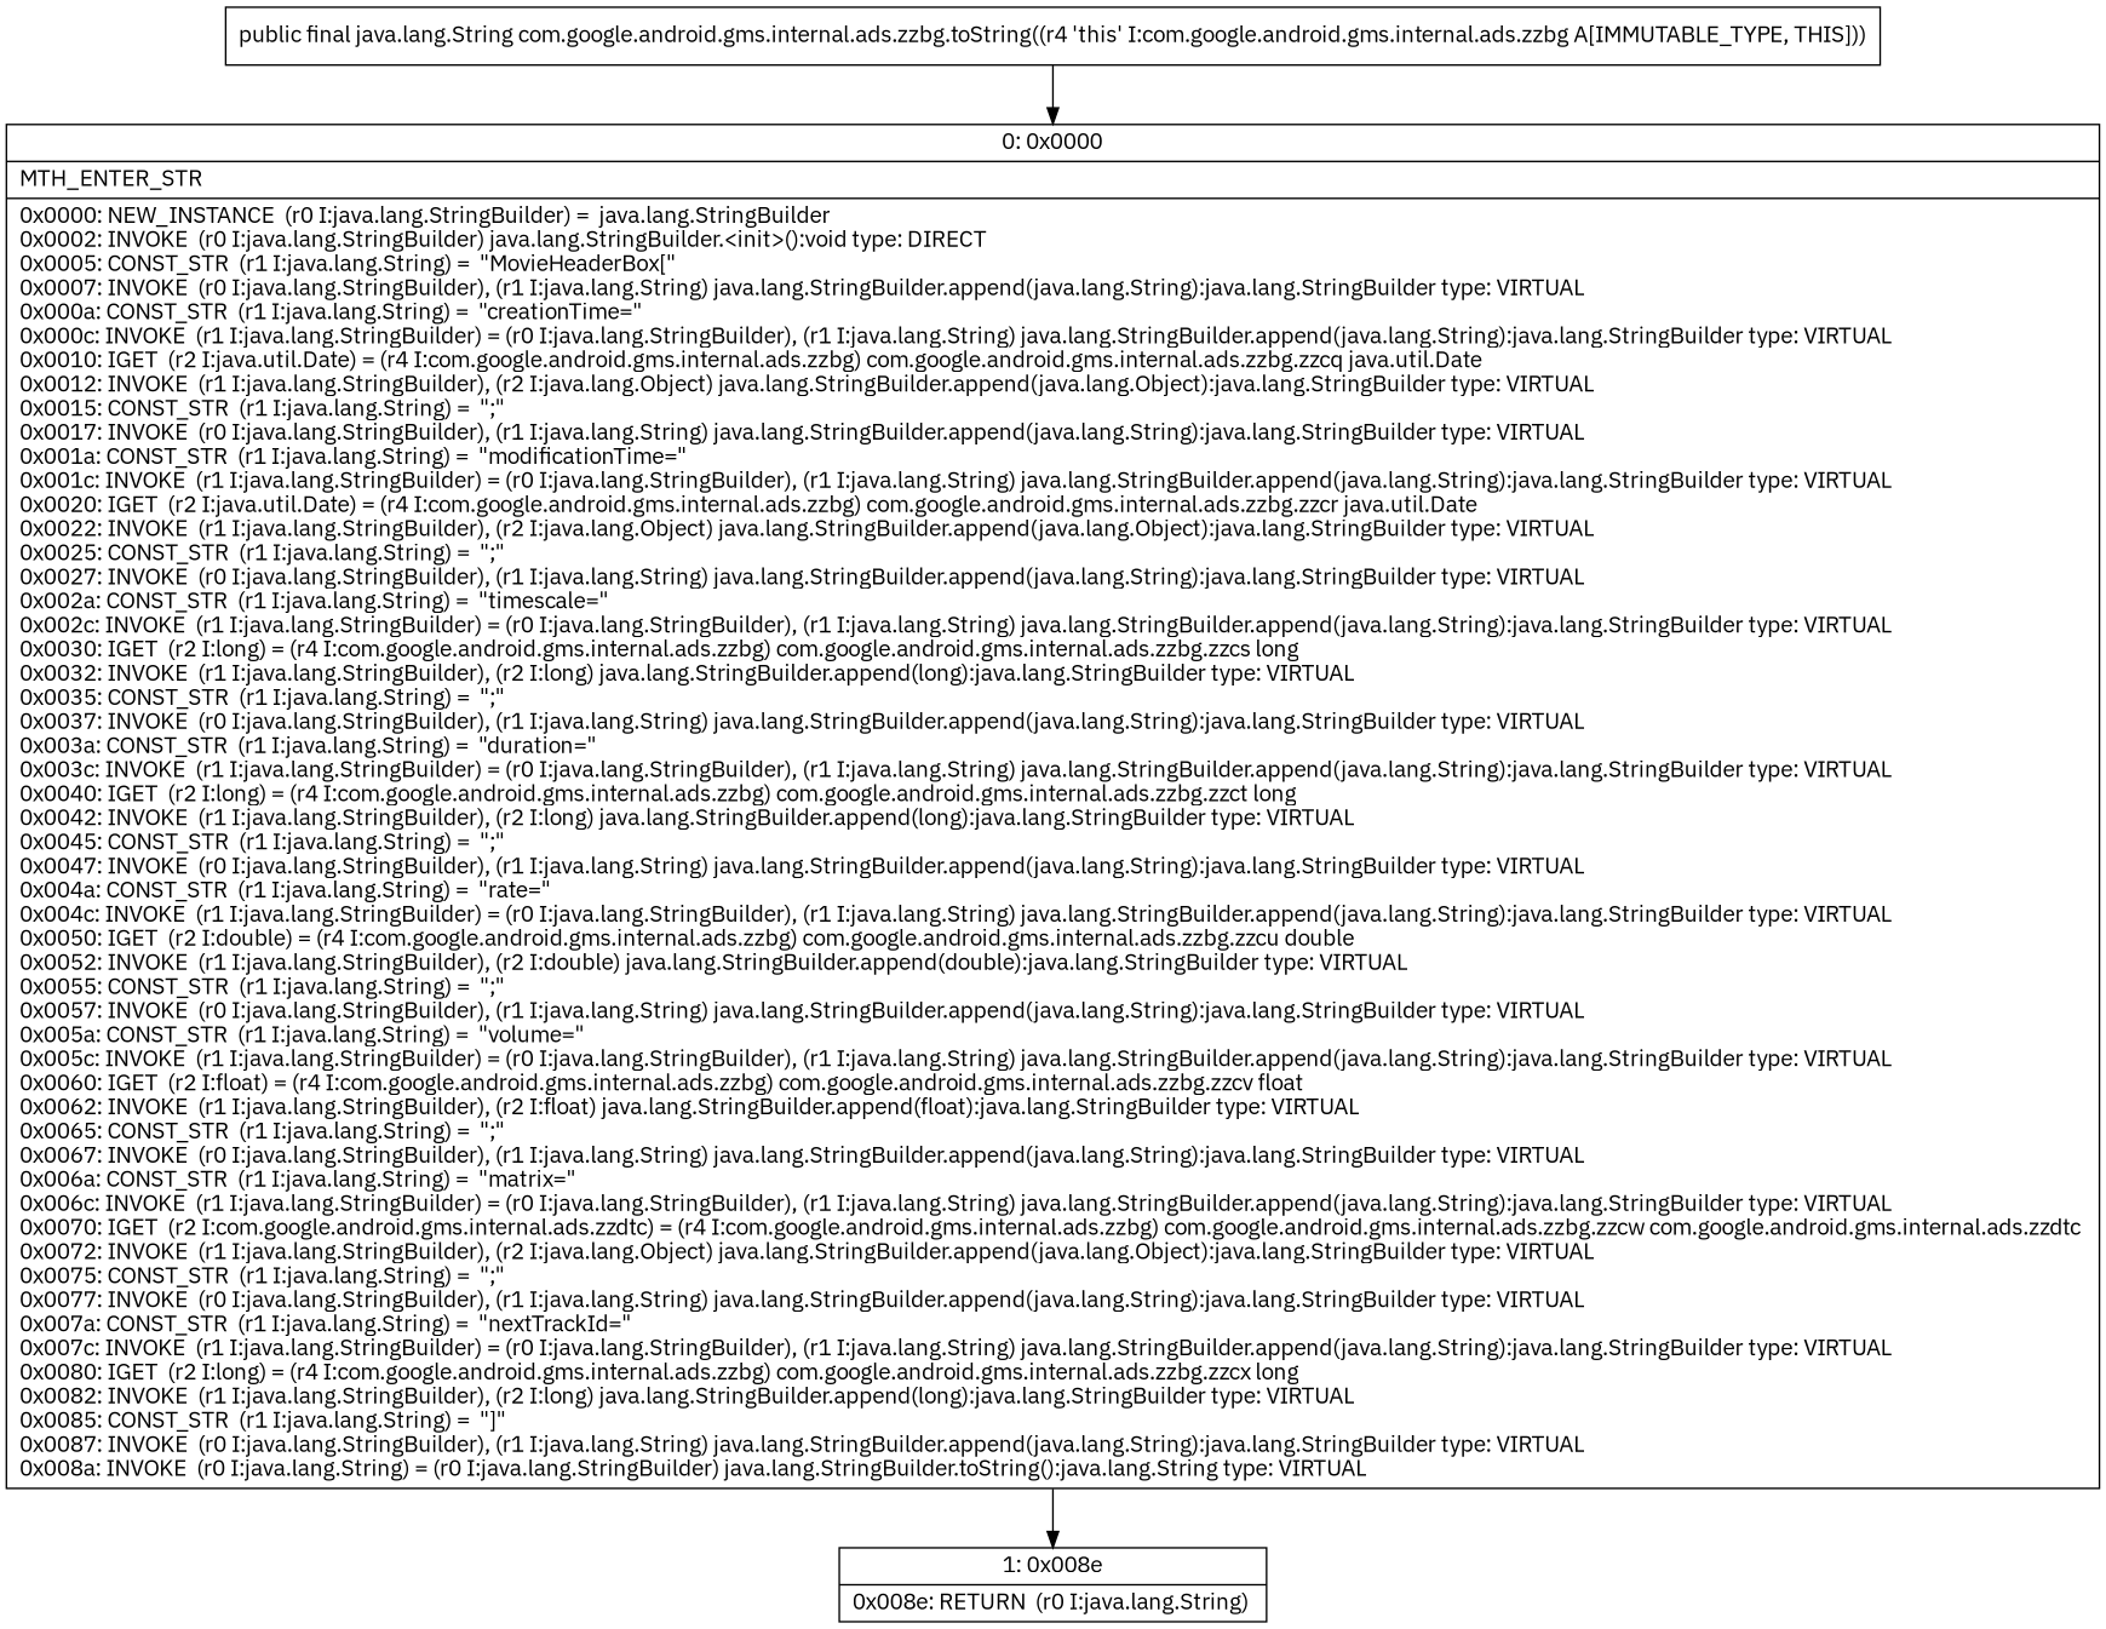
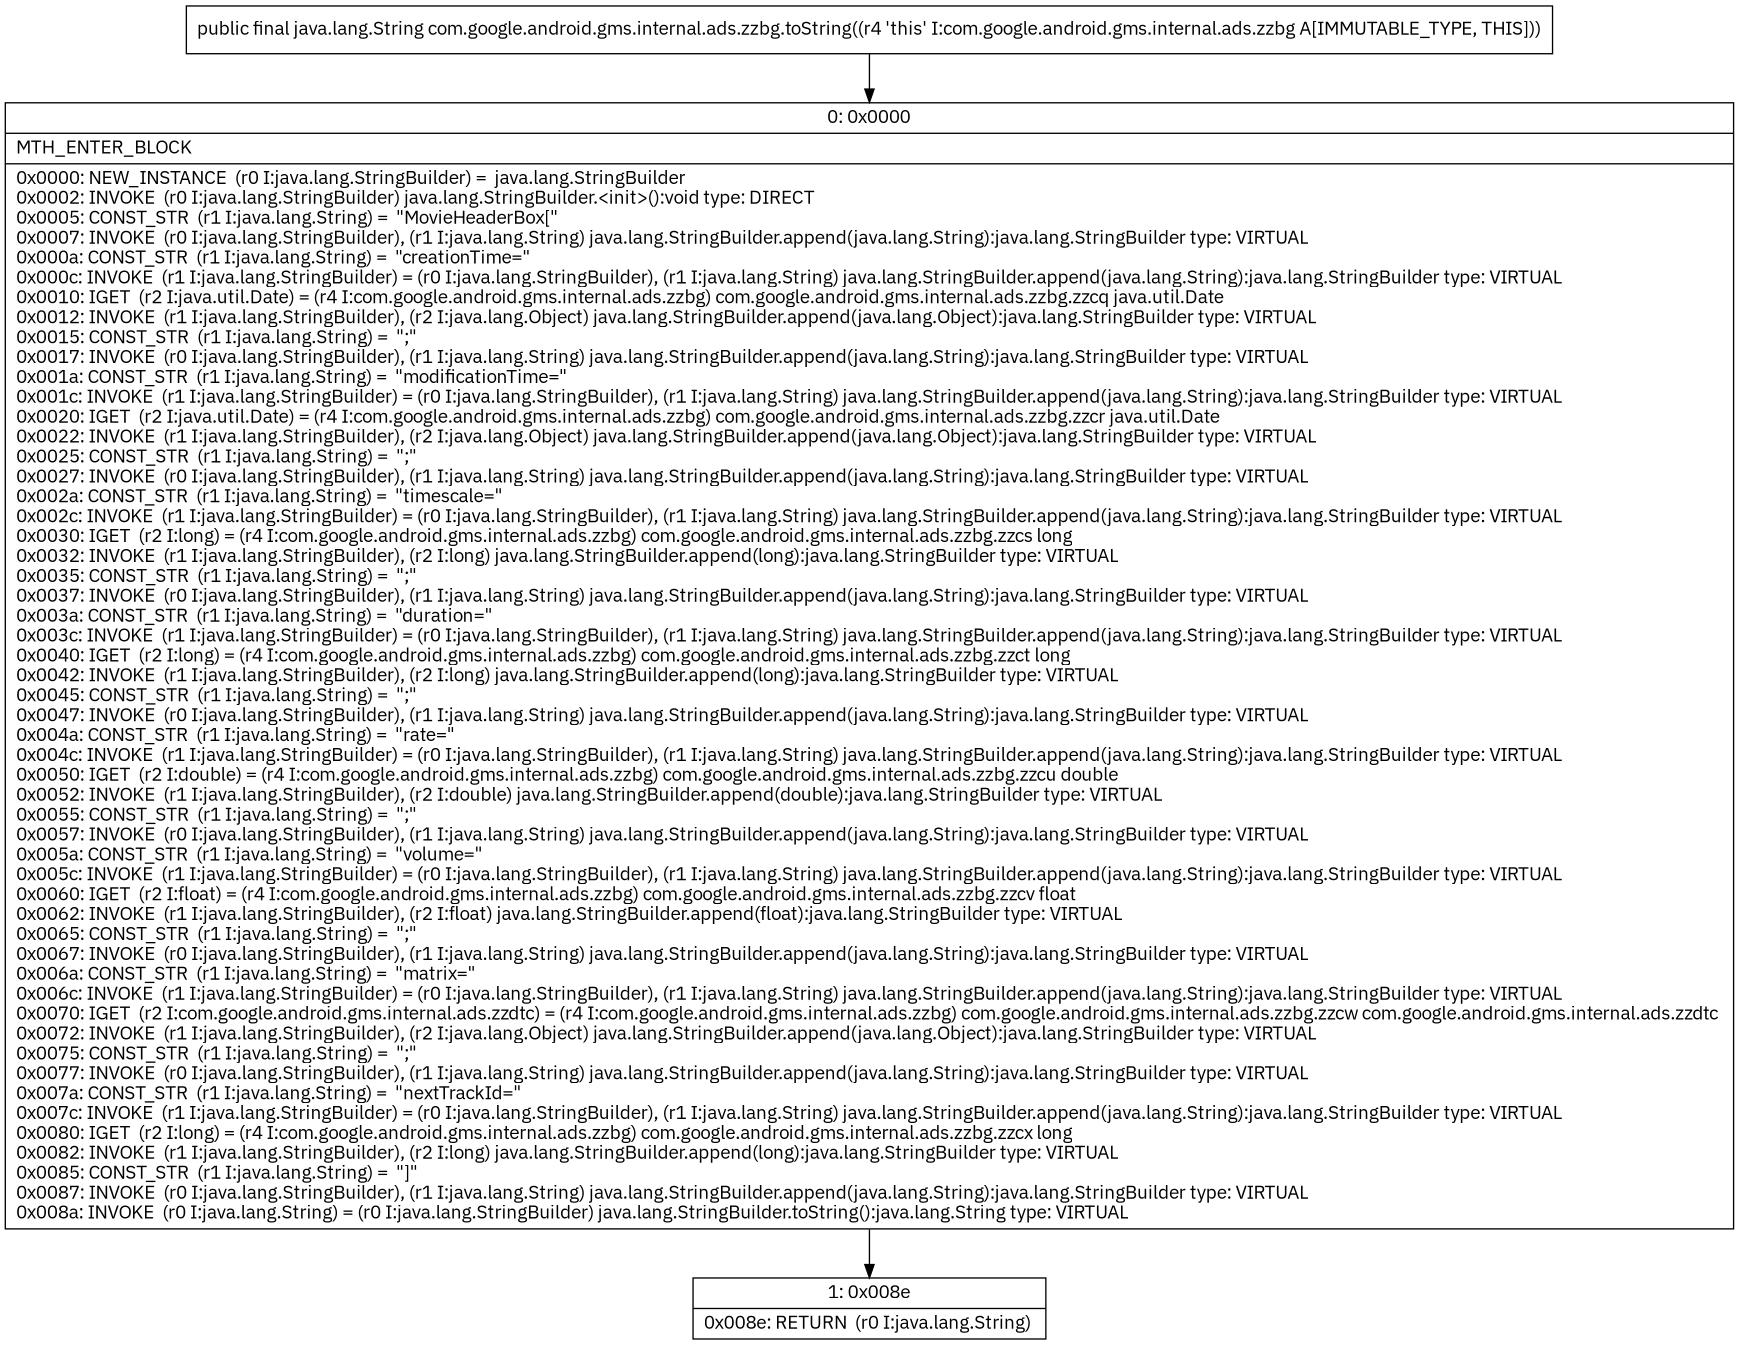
  digraph {
    fontname="IBM Plex Sans"
    node [shape=record fontname="IBM Plex Sans"]
    edge [fontname="IBM Plex Sans"]
-   n1 [label="{0\:\ 0x0000|MTH_ENTER_STR\l|0x0000: NEW_INSTANCE  (r0 I:java.lang.StringBuilder) =  java.lang.StringBuilder \l0x0002: INVOKE  (r0 I:java.lang.StringBuilder) java.lang.StringBuilder.\<init\>():void type: DIRECT \l0x0005: CONST_STR  (r1 I:java.lang.String) =  \"MovieHeaderBox[\" \l0x0007: INVOKE  (r0 I:java.lang.StringBuilder), (r1 I:java.lang.String) java.lang.StringBuilder.append(java.lang.String):java.lang.StringBuilder type: VIRTUAL \l0x000a: CONST_STR  (r1 I:java.lang.String) =  \"creationTime=\" \l0x000c: INVOKE  (r1 I:java.lang.StringBuilder) = (r0 I:java.lang.StringBuilder), (r1 I:java.lang.String) java.lang.StringBuilder.append(java.lang.String):java.lang.StringBuilder type: VIRTUAL \l0x0010: IGET  (r2 I:java.util.Date) = (r4 I:com.google.android.gms.internal.ads.zzbg) com.google.android.gms.internal.ads.zzbg.zzcq java.util.Date \l0x0012: INVOKE  (r1 I:java.lang.StringBuilder), (r2 I:java.lang.Object) java.lang.StringBuilder.append(java.lang.Object):java.lang.StringBuilder type: VIRTUAL \l0x0015: CONST_STR  (r1 I:java.lang.String) =  \";\" \l0x0017: INVOKE  (r0 I:java.lang.StringBuilder), (r1 I:java.lang.String) java.lang.StringBuilder.append(java.lang.String):java.lang.StringBuilder type: VIRTUAL \l0x001a: CONST_STR  (r1 I:java.lang.String) =  \"modificationTime=\" \l0x001c: INVOKE  (r1 I:java.lang.StringBuilder) = (r0 I:java.lang.StringBuilder), (r1 I:java.lang.String) java.lang.StringBuilder.append(java.lang.String):java.lang.StringBuilder type: VIRTUAL \l0x0020: IGET  (r2 I:java.util.Date) = (r4 I:com.google.android.gms.internal.ads.zzbg) com.google.android.gms.internal.ads.zzbg.zzcr java.util.Date \l0x0022: INVOKE  (r1 I:java.lang.StringBuilder), (r2 I:java.lang.Object) java.lang.StringBuilder.append(java.lang.Object):java.lang.StringBuilder type: VIRTUAL \l0x0025: CONST_STR  (r1 I:java.lang.String) =  \";\" \l0x0027: INVOKE  (r0 I:java.lang.StringBuilder), (r1 I:java.lang.String) java.lang.StringBuilder.append(java.lang.String):java.lang.StringBuilder type: VIRTUAL \l0x002a: CONST_STR  (r1 I:java.lang.String) =  \"timescale=\" \l0x002c: INVOKE  (r1 I:java.lang.StringBuilder) = (r0 I:java.lang.StringBuilder), (r1 I:java.lang.String) java.lang.StringBuilder.append(java.lang.String):java.lang.StringBuilder type: VIRTUAL \l0x0030: IGET  (r2 I:long) = (r4 I:com.google.android.gms.internal.ads.zzbg) com.google.android.gms.internal.ads.zzbg.zzcs long \l0x0032: INVOKE  (r1 I:java.lang.StringBuilder), (r2 I:long) java.lang.StringBuilder.append(long):java.lang.StringBuilder type: VIRTUAL \l0x0035: CONST_STR  (r1 I:java.lang.String) =  \";\" \l0x0037: INVOKE  (r0 I:java.lang.StringBuilder), (r1 I:java.lang.String) java.lang.StringBuilder.append(java.lang.String):java.lang.StringBuilder type: VIRTUAL \l0x003a: CONST_STR  (r1 I:java.lang.String) =  \"duration=\" \l0x003c: INVOKE  (r1 I:java.lang.StringBuilder) = (r0 I:java.lang.StringBuilder), (r1 I:java.lang.String) java.lang.StringBuilder.append(java.lang.String):java.lang.StringBuilder type: VIRTUAL \l0x0040: IGET  (r2 I:long) = (r4 I:com.google.android.gms.internal.ads.zzbg) com.google.android.gms.internal.ads.zzbg.zzct long \l0x0042: INVOKE  (r1 I:java.lang.StringBuilder), (r2 I:long) java.lang.StringBuilder.append(long):java.lang.StringBuilder type: VIRTUAL \l0x0045: CONST_STR  (r1 I:java.lang.String) =  \";\" \l0x0047: INVOKE  (r0 I:java.lang.StringBuilder), (r1 I:java.lang.String) java.lang.StringBuilder.append(java.lang.String):java.lang.StringBuilder type: VIRTUAL \l0x004a: CONST_STR  (r1 I:java.lang.String) =  \"rate=\" \l0x004c: INVOKE  (r1 I:java.lang.StringBuilder) = (r0 I:java.lang.StringBuilder), (r1 I:java.lang.String) java.lang.StringBuilder.append(java.lang.String):java.lang.StringBuilder type: VIRTUAL \l0x0050: IGET  (r2 I:double) = (r4 I:com.google.android.gms.internal.ads.zzbg) com.google.android.gms.internal.ads.zzbg.zzcu double \l0x0052: INVOKE  (r1 I:java.lang.StringBuilder), (r2 I:double) java.lang.StringBuilder.append(double):java.lang.StringBuilder type: VIRTUAL \l0x0055: CONST_STR  (r1 I:java.lang.String) =  \";\" \l0x0057: INVOKE  (r0 I:java.lang.StringBuilder), (r1 I:java.lang.String) java.lang.StringBuilder.append(java.lang.String):java.lang.StringBuilder type: VIRTUAL \l0x005a: CONST_STR  (r1 I:java.lang.String) =  \"volume=\" \l0x005c: INVOKE  (r1 I:java.lang.StringBuilder) = (r0 I:java.lang.StringBuilder), (r1 I:java.lang.String) java.lang.StringBuilder.append(java.lang.String):java.lang.StringBuilder type: VIRTUAL \l0x0060: IGET  (r2 I:float) = (r4 I:com.google.android.gms.internal.ads.zzbg) com.google.android.gms.internal.ads.zzbg.zzcv float \l0x0062: INVOKE  (r1 I:java.lang.StringBuilder), (r2 I:float) java.lang.StringBuilder.append(float):java.lang.StringBuilder type: VIRTUAL \l0x0065: CONST_STR  (r1 I:java.lang.String) =  \";\" \l0x0067: INVOKE  (r0 I:java.lang.StringBuilder), (r1 I:java.lang.String) java.lang.StringBuilder.append(java.lang.String):java.lang.StringBuilder type: VIRTUAL \l0x006a: CONST_STR  (r1 I:java.lang.String) =  \"matrix=\" \l0x006c: INVOKE  (r1 I:java.lang.StringBuilder) = (r0 I:java.lang.StringBuilder), (r1 I:java.lang.String) java.lang.StringBuilder.append(java.lang.String):java.lang.StringBuilder type: VIRTUAL \l0x0070: IGET  (r2 I:com.google.android.gms.internal.ads.zzdtc) = (r4 I:com.google.android.gms.internal.ads.zzbg) com.google.android.gms.internal.ads.zzbg.zzcw com.google.android.gms.internal.ads.zzdtc \l0x0072: INVOKE  (r1 I:java.lang.StringBuilder), (r2 I:java.lang.Object) java.lang.StringBuilder.append(java.lang.Object):java.lang.StringBuilder type: VIRTUAL \l0x0075: CONST_STR  (r1 I:java.lang.String) =  \";\" \l0x0077: INVOKE  (r0 I:java.lang.StringBuilder), (r1 I:java.lang.String) java.lang.StringBuilder.append(java.lang.String):java.lang.StringBuilder type: VIRTUAL \l0x007a: CONST_STR  (r1 I:java.lang.String) =  \"nextTrackId=\" \l0x007c: INVOKE  (r1 I:java.lang.StringBuilder) = (r0 I:java.lang.StringBuilder), (r1 I:java.lang.String) java.lang.StringBuilder.append(java.lang.String):java.lang.StringBuilder type: VIRTUAL \l0x0080: IGET  (r2 I:long) = (r4 I:com.google.android.gms.internal.ads.zzbg) com.google.android.gms.internal.ads.zzbg.zzcx long \l0x0082: INVOKE  (r1 I:java.lang.StringBuilder), (r2 I:long) java.lang.StringBuilder.append(long):java.lang.StringBuilder type: VIRTUAL \l0x0085: CONST_STR  (r1 I:java.lang.String) =  \"]\" \l0x0087: INVOKE  (r0 I:java.lang.StringBuilder), (r1 I:java.lang.String) java.lang.StringBuilder.append(java.lang.String):java.lang.StringBuilder type: VIRTUAL \l0x008a: INVOKE  (r0 I:java.lang.String) = (r0 I:java.lang.StringBuilder) java.lang.StringBuilder.toString():java.lang.String type: VIRTUAL \l}"]
+   n1 [label="{0\:\ 0x0000|MTH_ENTER_BLOCK\l|0x0000: NEW_INSTANCE  (r0 I:java.lang.StringBuilder) =  java.lang.StringBuilder \l0x0002: INVOKE  (r0 I:java.lang.StringBuilder) java.lang.StringBuilder.\<init\>():void type: DIRECT \l0x0005: CONST_STR  (r1 I:java.lang.String) =  \"MovieHeaderBox[\" \l0x0007: INVOKE  (r0 I:java.lang.StringBuilder), (r1 I:java.lang.String) java.lang.StringBuilder.append(java.lang.String):java.lang.StringBuilder type: VIRTUAL \l0x000a: CONST_STR  (r1 I:java.lang.String) =  \"creationTime=\" \l0x000c: INVOKE  (r1 I:java.lang.StringBuilder) = (r0 I:java.lang.StringBuilder), (r1 I:java.lang.String) java.lang.StringBuilder.append(java.lang.String):java.lang.StringBuilder type: VIRTUAL \l0x0010: IGET  (r2 I:java.util.Date) = (r4 I:com.google.android.gms.internal.ads.zzbg) com.google.android.gms.internal.ads.zzbg.zzcq java.util.Date \l0x0012: INVOKE  (r1 I:java.lang.StringBuilder), (r2 I:java.lang.Object) java.lang.StringBuilder.append(java.lang.Object):java.lang.StringBuilder type: VIRTUAL \l0x0015: CONST_STR  (r1 I:java.lang.String) =  \";\" \l0x0017: INVOKE  (r0 I:java.lang.StringBuilder), (r1 I:java.lang.String) java.lang.StringBuilder.append(java.lang.String):java.lang.StringBuilder type: VIRTUAL \l0x001a: CONST_STR  (r1 I:java.lang.String) =  \"modificationTime=\" \l0x001c: INVOKE  (r1 I:java.lang.StringBuilder) = (r0 I:java.lang.StringBuilder), (r1 I:java.lang.String) java.lang.StringBuilder.append(java.lang.String):java.lang.StringBuilder type: VIRTUAL \l0x0020: IGET  (r2 I:java.util.Date) = (r4 I:com.google.android.gms.internal.ads.zzbg) com.google.android.gms.internal.ads.zzbg.zzcr java.util.Date \l0x0022: INVOKE  (r1 I:java.lang.StringBuilder), (r2 I:java.lang.Object) java.lang.StringBuilder.append(java.lang.Object):java.lang.StringBuilder type: VIRTUAL \l0x0025: CONST_STR  (r1 I:java.lang.String) =  \";\" \l0x0027: INVOKE  (r0 I:java.lang.StringBuilder), (r1 I:java.lang.String) java.lang.StringBuilder.append(java.lang.String):java.lang.StringBuilder type: VIRTUAL \l0x002a: CONST_STR  (r1 I:java.lang.String) =  \"timescale=\" \l0x002c: INVOKE  (r1 I:java.lang.StringBuilder) = (r0 I:java.lang.StringBuilder), (r1 I:java.lang.String) java.lang.StringBuilder.append(java.lang.String):java.lang.StringBuilder type: VIRTUAL \l0x0030: IGET  (r2 I:long) = (r4 I:com.google.android.gms.internal.ads.zzbg) com.google.android.gms.internal.ads.zzbg.zzcs long \l0x0032: INVOKE  (r1 I:java.lang.StringBuilder), (r2 I:long) java.lang.StringBuilder.append(long):java.lang.StringBuilder type: VIRTUAL \l0x0035: CONST_STR  (r1 I:java.lang.String) =  \";\" \l0x0037: INVOKE  (r0 I:java.lang.StringBuilder), (r1 I:java.lang.String) java.lang.StringBuilder.append(java.lang.String):java.lang.StringBuilder type: VIRTUAL \l0x003a: CONST_STR  (r1 I:java.lang.String) =  \"duration=\" \l0x003c: INVOKE  (r1 I:java.lang.StringBuilder) = (r0 I:java.lang.StringBuilder), (r1 I:java.lang.String) java.lang.StringBuilder.append(java.lang.String):java.lang.StringBuilder type: VIRTUAL \l0x0040: IGET  (r2 I:long) = (r4 I:com.google.android.gms.internal.ads.zzbg) com.google.android.gms.internal.ads.zzbg.zzct long \l0x0042: INVOKE  (r1 I:java.lang.StringBuilder), (r2 I:long) java.lang.StringBuilder.append(long):java.lang.StringBuilder type: VIRTUAL \l0x0045: CONST_STR  (r1 I:java.lang.String) =  \";\" \l0x0047: INVOKE  (r0 I:java.lang.StringBuilder), (r1 I:java.lang.String) java.lang.StringBuilder.append(java.lang.String):java.lang.StringBuilder type: VIRTUAL \l0x004a: CONST_STR  (r1 I:java.lang.String) =  \"rate=\" \l0x004c: INVOKE  (r1 I:java.lang.StringBuilder) = (r0 I:java.lang.StringBuilder), (r1 I:java.lang.String) java.lang.StringBuilder.append(java.lang.String):java.lang.StringBuilder type: VIRTUAL \l0x0050: IGET  (r2 I:double) = (r4 I:com.google.android.gms.internal.ads.zzbg) com.google.android.gms.internal.ads.zzbg.zzcu double \l0x0052: INVOKE  (r1 I:java.lang.StringBuilder), (r2 I:double) java.lang.StringBuilder.append(double):java.lang.StringBuilder type: VIRTUAL \l0x0055: CONST_STR  (r1 I:java.lang.String) =  \";\" \l0x0057: INVOKE  (r0 I:java.lang.StringBuilder), (r1 I:java.lang.String) java.lang.StringBuilder.append(java.lang.String):java.lang.StringBuilder type: VIRTUAL \l0x005a: CONST_STR  (r1 I:java.lang.String) =  \"volume=\" \l0x005c: INVOKE  (r1 I:java.lang.StringBuilder) = (r0 I:java.lang.StringBuilder), (r1 I:java.lang.String) java.lang.StringBuilder.append(java.lang.String):java.lang.StringBuilder type: VIRTUAL \l0x0060: IGET  (r2 I:float) = (r4 I:com.google.android.gms.internal.ads.zzbg) com.google.android.gms.internal.ads.zzbg.zzcv float \l0x0062: INVOKE  (r1 I:java.lang.StringBuilder), (r2 I:float) java.lang.StringBuilder.append(float):java.lang.StringBuilder type: VIRTUAL \l0x0065: CONST_STR  (r1 I:java.lang.String) =  \";\" \l0x0067: INVOKE  (r0 I:java.lang.StringBuilder), (r1 I:java.lang.String) java.lang.StringBuilder.append(java.lang.String):java.lang.StringBuilder type: VIRTUAL \l0x006a: CONST_STR  (r1 I:java.lang.String) =  \"matrix=\" \l0x006c: INVOKE  (r1 I:java.lang.StringBuilder) = (r0 I:java.lang.StringBuilder), (r1 I:java.lang.String) java.lang.StringBuilder.append(java.lang.String):java.lang.StringBuilder type: VIRTUAL \l0x0070: IGET  (r2 I:com.google.android.gms.internal.ads.zzdtc) = (r4 I:com.google.android.gms.internal.ads.zzbg) com.google.android.gms.internal.ads.zzbg.zzcw com.google.android.gms.internal.ads.zzdtc \l0x0072: INVOKE  (r1 I:java.lang.StringBuilder), (r2 I:java.lang.Object) java.lang.StringBuilder.append(java.lang.Object):java.lang.StringBuilder type: VIRTUAL \l0x0075: CONST_STR  (r1 I:java.lang.String) =  \";\" \l0x0077: INVOKE  (r0 I:java.lang.StringBuilder), (r1 I:java.lang.String) java.lang.StringBuilder.append(java.lang.String):java.lang.StringBuilder type: VIRTUAL \l0x007a: CONST_STR  (r1 I:java.lang.String) =  \"nextTrackId=\" \l0x007c: INVOKE  (r1 I:java.lang.StringBuilder) = (r0 I:java.lang.StringBuilder), (r1 I:java.lang.String) java.lang.StringBuilder.append(java.lang.String):java.lang.StringBuilder type: VIRTUAL \l0x0080: IGET  (r2 I:long) = (r4 I:com.google.android.gms.internal.ads.zzbg) com.google.android.gms.internal.ads.zzbg.zzcx long \l0x0082: INVOKE  (r1 I:java.lang.StringBuilder), (r2 I:long) java.lang.StringBuilder.append(long):java.lang.StringBuilder type: VIRTUAL \l0x0085: CONST_STR  (r1 I:java.lang.String) =  \"]\" \l0x0087: INVOKE  (r0 I:java.lang.StringBuilder), (r1 I:java.lang.String) java.lang.StringBuilder.append(java.lang.String):java.lang.StringBuilder type: VIRTUAL \l0x008a: INVOKE  (r0 I:java.lang.String) = (r0 I:java.lang.StringBuilder) java.lang.StringBuilder.toString():java.lang.String type: VIRTUAL \l}"]
    n2 [label="{1\:\ 0x008e|0x008e: RETURN  (r0 I:java.lang.String) \l}"]
    n3 [label="{public final java.lang.String com.google.android.gms.internal.ads.zzbg.toString((r4 'this' I:com.google.android.gms.internal.ads.zzbg A[IMMUTABLE_TYPE, THIS])) }"]
    n1 -> n2
    n3 -> n1
  }
